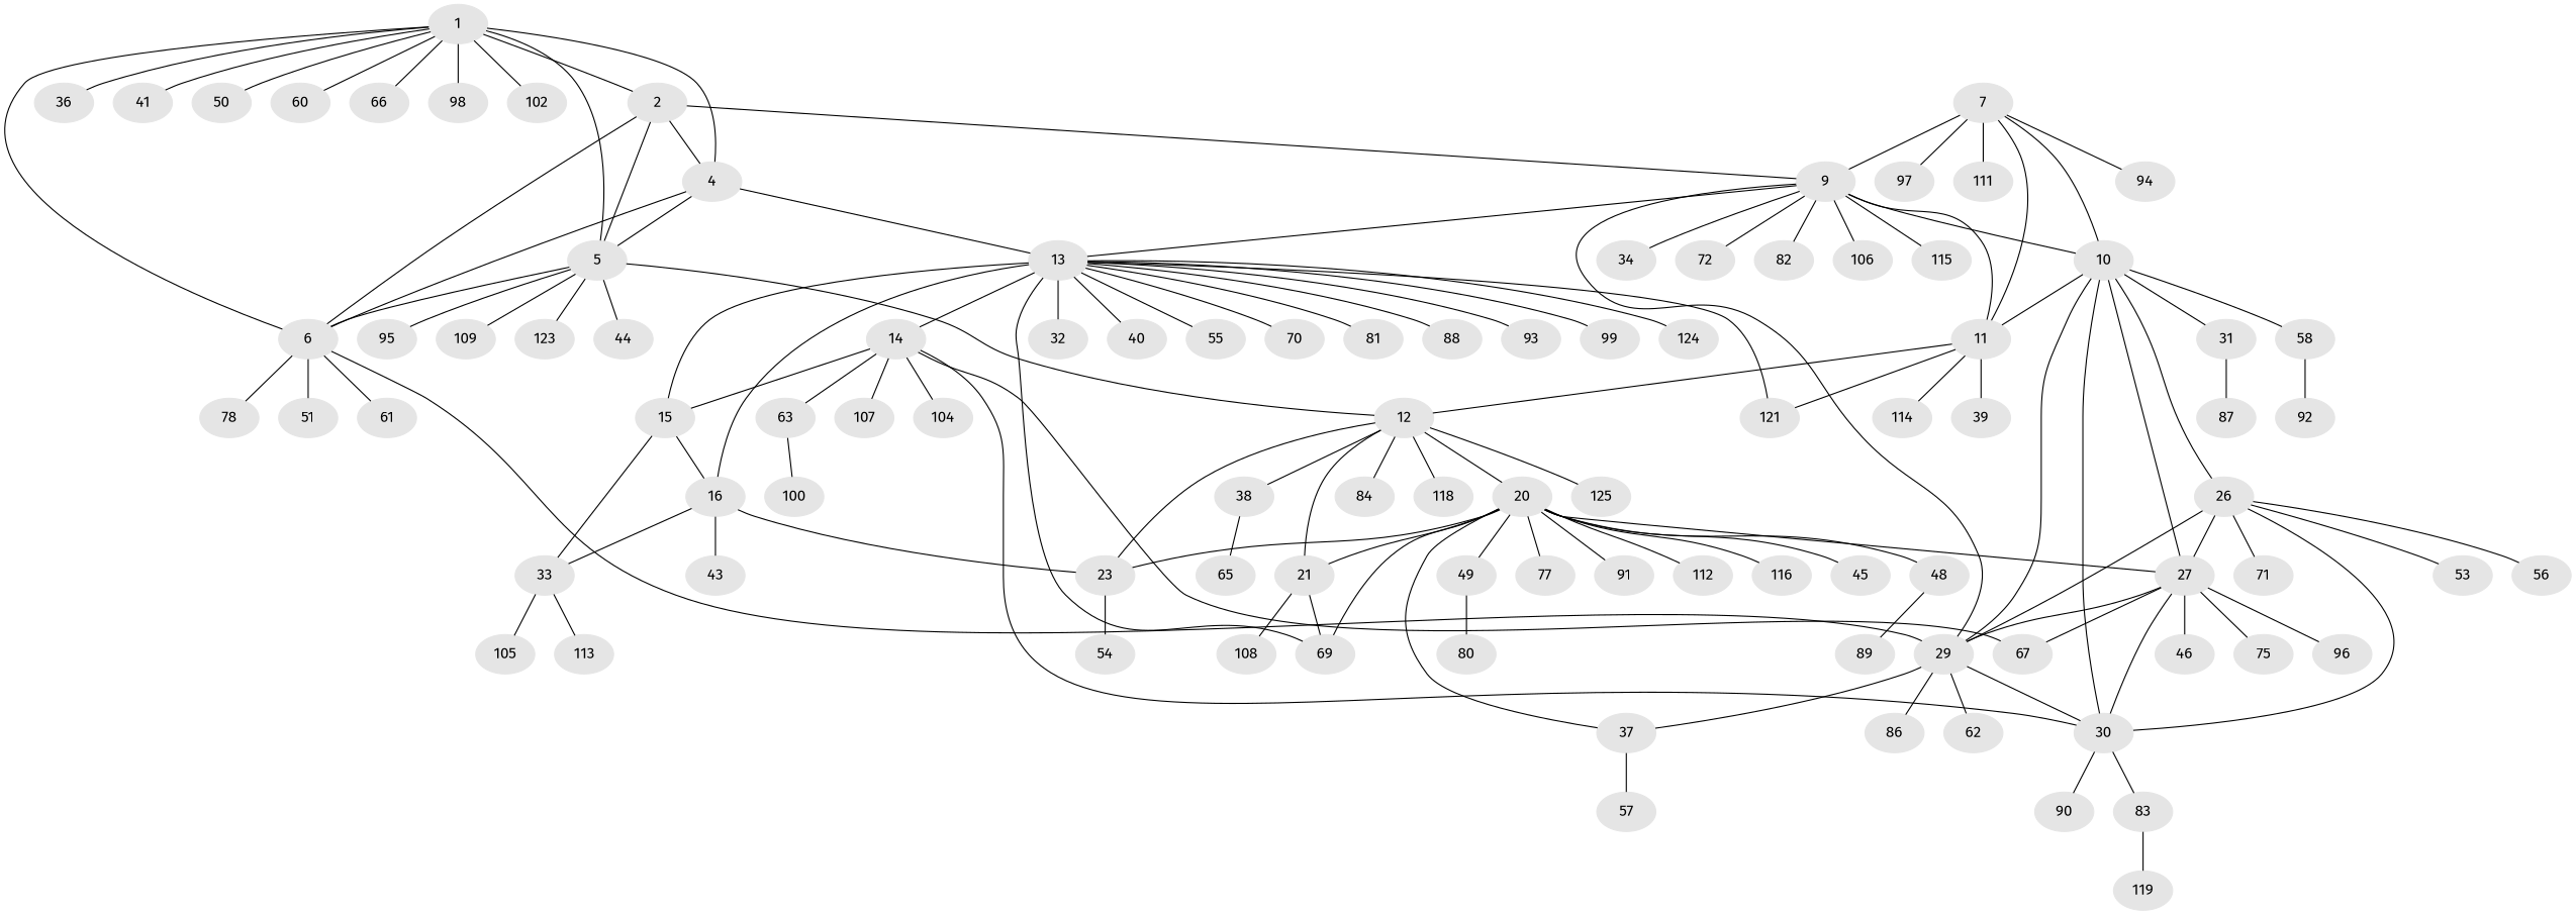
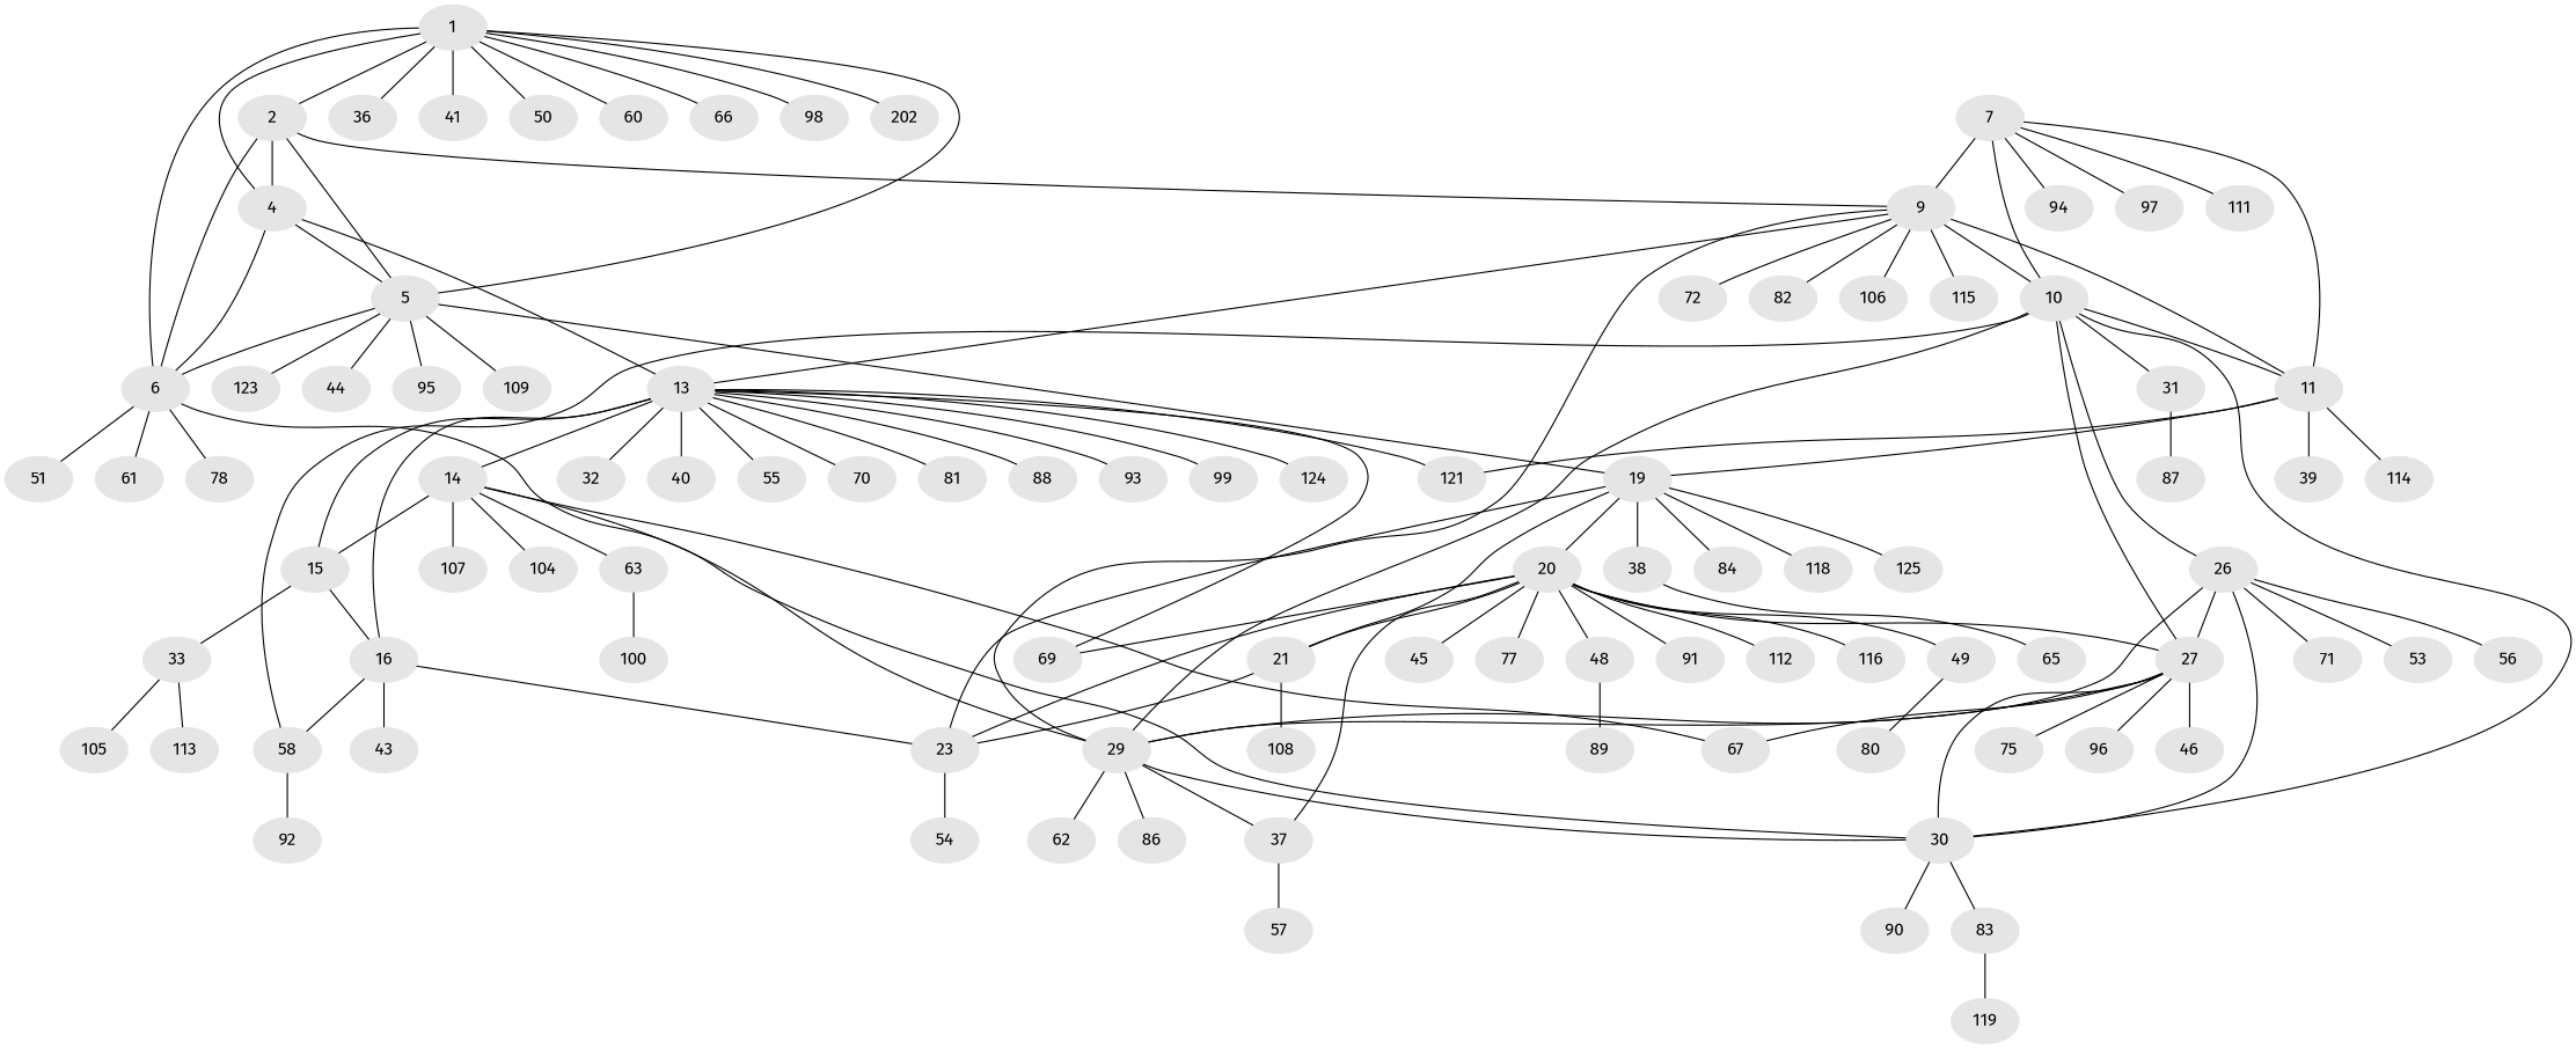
  graph {
    fontname="Fira Sans"
    node [color=gray90 fontname="Fira Sans" style=filled]
    edge [fontname="Fira Sans"]
    1 [super="+3"]
    2
    4 [super="+77"]
    5 [super="+74"]
    6 [super="+59"]
    36
    41
    50
    60
    66
    98
-   102
+   102 [label=202]
    9 [super="+12"]
    13 [super="+17"]
-   19 [super="+22" label=12]
+   19 [super="+22"]
    44
    95
    109
    123
    29 [super="+73"]
    51
    61
    78
    10 [super="+25"]
    11 [super="+42"]
-   34
    72
    82
    106
    115
    121
    14 [super="+18"]
    15 [super="+76"]
    16 [super="+79"]
    32 [super="+52"]
    40 [super="+120"]
    55
    69 [super="+117"]
    70
    81
    88 [super="+110"]
    93
    99
    124
    23
    20 [super="+24"]
    21 [super="+68"]
    38
    84
    118
    125
    30 [super="+101"]
    37
    62
    86
    7 [super="+8"]
    94
    97 [super="+103"]
    111
    26 [super="+35"]
    27 [super="+28"]
    31
    58
    39
    114
    53 [super="+85"]
    56
    71
    67 [super="+122"]
    46
    75
    96
    83
    90
    87
    92
    63
    104
    107
    33
    43
    100
    105
    113
    54
    45
    n87 [label=77]
    48 [super="+64"]
    49
    91
    112
    116
    108
    65
    57
    89
    80
    119
    1 -- 2 [weight=2]
    1 -- 4 [weight=2]
    1 -- 5 [weight=2]
    1 -- 6 [weight=2]
    1 -- 36
    1 -- 41
    1 -- 50
    1 -- 60
    1 -- 66
    1 -- 98
    1 -- 102
    2 -- 4
    2 -- 5
    2 -- 6
    2 -- 9
    4 -- 5
    4 -- 6
    4 -- 13
    5 -- 6
    5 -- 19
    5 -- 44
    5 -- 95
    5 -- 109
    5 -- 123
    6 -- 29
    6 -- 51
    6 -- 61
    6 -- 78
    9 -- 13
    9 -- 29
    9 -- 10 [weight=2]
    9 -- 11 [weight=2]
-   9 -- 34
    9 -- 72
    9 -- 82
    9 -- 106
    9 -- 115
    13 -- 121
    13 -- 14 [weight=4]
    13 -- 15 [weight=2]
    13 -- 16 [weight=2]
    13 -- 32
    13 -- 40
    13 -- 55
    13 -- 69
    13 -- 70
    13 -- 81
    13 -- 88
    13 -- 93
    13 -- 99
    13 -- 124
    19 -- 23 [weight=2]
    19 -- 20 [weight=4]
    19 -- 21 [weight=2]
    19 -- 38
    19 -- 84
    19 -- 118
    19 -- 125
    29 -- 30
    29 -- 37
    29 -- 62
    29 -- 86
    10 -- 29
    10 -- 11
    10 -- 30
    10 -- 26
    10 -- 27 [weight=2]
    10 -- 31
    10 -- 58
    11 -- 19
    11 -- 121
    11 -- 39
    11 -- 114
    14 -- 15 [weight=2]
    14 -- 30
    14 -- 67
    14 -- 63
    14 -- 104
    14 -- 107
    15 -- 16
    15 -- 33
    16 -- 23
-   16 -- 33
+   16 -- 58
    16 -- 43
    23 -- 54
    20 -- 69
    20 -- 23 [weight=2]
    20 -- 21 [weight=2]
    20 -- 37
    20 -- 27
    20 -- 45
    20 -- n87
    20 -- 48
    20 -- 49
    20 -- 91
    20 -- 112
    20 -- 116
-   21 -- 69
+   21 -- 23
    21 -- 108
    38 -- 65
    30 -- 83
    30 -- 90
    37 -- 57
    7 -- 9 [weight=4]
    7 -- 10 [weight=2]
    7 -- 11 [weight=2]
    7 -- 94
    7 -- 97
    7 -- 111
    26 -- 29
    26 -- 30
    26 -- 27 [weight=2]
    26 -- 53
    26 -- 56
    26 -- 71
    27 -- 29 [weight=2]
    27 -- 30 [weight=2]
    27 -- 67
    27 -- 46
    27 -- 75
    27 -- 96
    31 -- 87
    58 -- 92
    83 -- 119
    63 -- 100
    33 -- 105
    33 -- 113
    48 -- 89
    49 -- 80
  }
